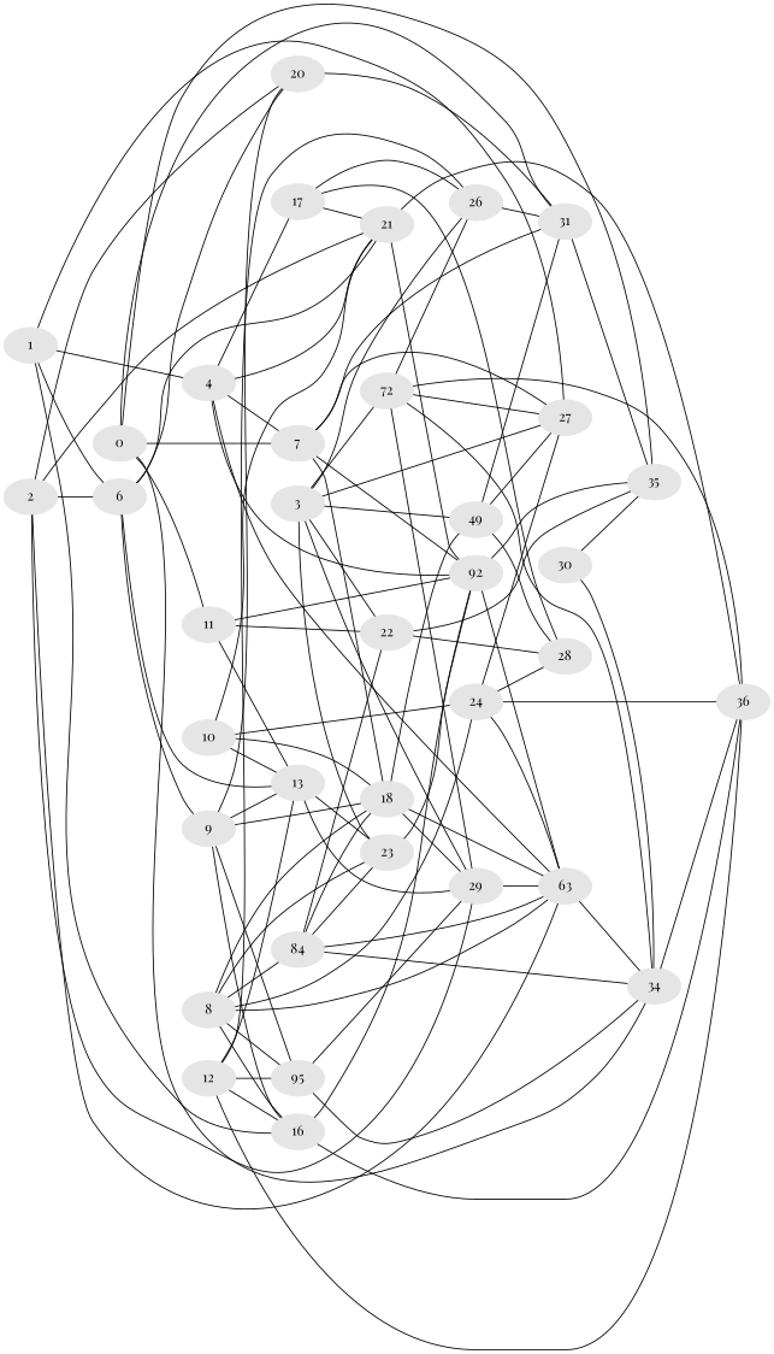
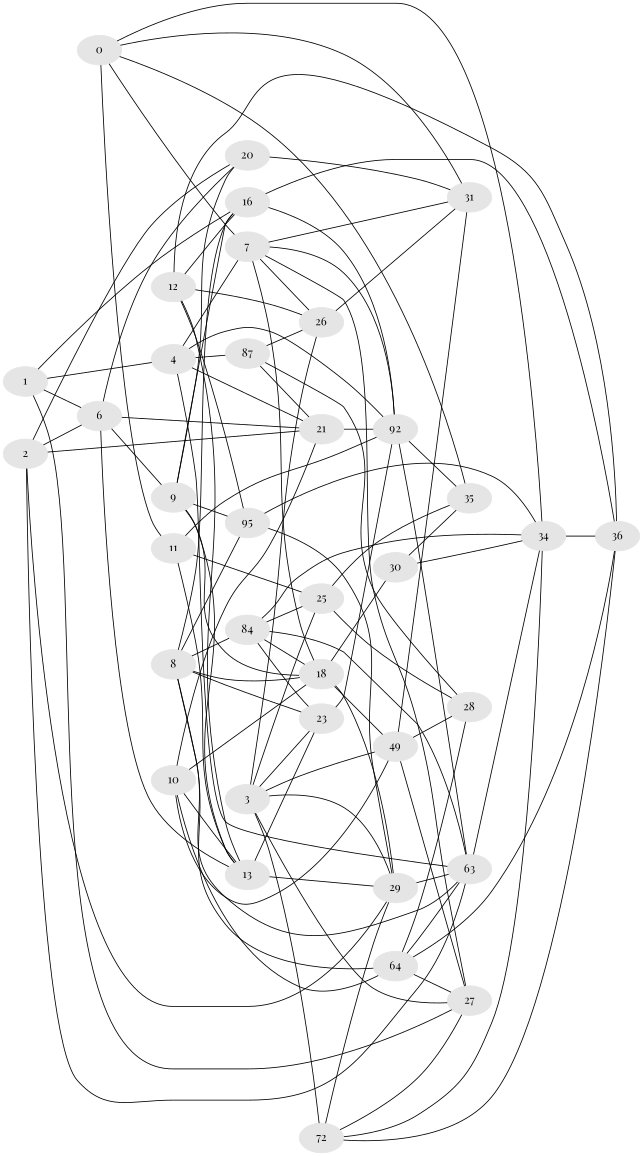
  graph {
    fontname="Playfair Display"
    rankdir=LR
    node [color=gray90 fontname="Playfair Display" style=filled]
    edge [fontname="Playfair Display" weight=1.0]
    1
    4
    6
    16
    27
    21
    n7 [label=63]
    7
-   17
+   17 [label=87]
    n10 [label=92]
    20
    9
    13
    36
    2
    29
    11
-   25 [label=22]
+   25
    31
    34
    3
    n22 [label=49]
    n23 [label=72]
    23
    26
    28
    35
    18
    n29 [label=0]
    n30 [label=95]
    30
    8
    n33 [label=84]
-   24
+   24 [label=64]
    12
    10
    1 -- 4
    1 -- 6
    1 -- 16
    1 -- 27
    4 -- 21
    4 -- n7
    4 -- 7
    4 -- 17
    4 -- n10
    6 -- 21
    6 -- 20
    6 -- 9
    6 -- 13
    16 -- n10
    16 -- 36 [weight=2.0]
    21 -- n10
-   21 -- 36 [weight=2.0]
    n7 -- 34
    7 -- 27
    7 -- n10
    7 -- 31
-   n23 -- 26
+   7 -- 26
    7 -- 18 [weight=2.0]
    17 -- 21
    17 -- 26
    17 -- 28
    n10 -- n7
    n10 -- 35
    20 -- 31 [weight=2.0]
    9 -- 16
    9 -- 20
    9 -- 13
    9 -- 18
    9 -- n30
    13 -- 29
    13 -- 23
    2 -- 6
    2 -- 21
    2 -- n7
    2 -- 20
    2 -- 29
    29 -- n7
    11 -- n10
    11 -- 13
    11 -- 25
    25 -- 28
    25 -- 35
-   31 -- 35
    34 -- 36
    3 -- 27
    3 -- 29
    3 -- 25
    3 -- n22
    3 -- n23
    3 -- 23
    3 -- 26
    n22 -- 27
    n22 -- 31
    n22 -- 28
    n23 -- 27
    n23 -- 36 [weight=2.0]
    n23 -- 29
    n23 -- 34
    23 -- n10
    26 -- 31
    18 -- 29
    18 -- n22
-   18 -- n7
+   18 -- 30
    n29 -- 7
    n29 -- 11
    n29 -- 31
    n29 -- 34 [weight=2.0]
    n29 -- 35
    n30 -- 29
    n30 -- 34
    30 -- 34
    30 -- 35
    8 -- 16
    8 -- n7
    8 -- 23
    8 -- 18
    8 -- n30 [weight=2.0]
    8 -- n33
    8 -- 24
    n33 -- n7
    n33 -- 25
    n33 -- 34
    n33 -- 23
    n33 -- 18
    24 -- 27
    24 -- n7
    24 -- 36
    24 -- 28
    12 -- 16
    12 -- 13
    12 -- 36
    12 -- 26
    12 -- n30
    10 -- 21
    10 -- 13
+   10 -- n22
    10 -- 18 [weight=2.0]
    10 -- 24
  }
